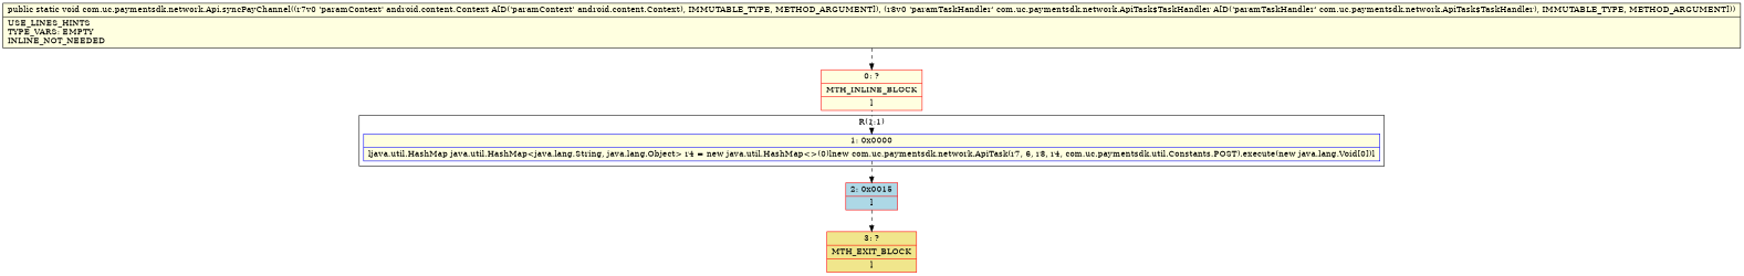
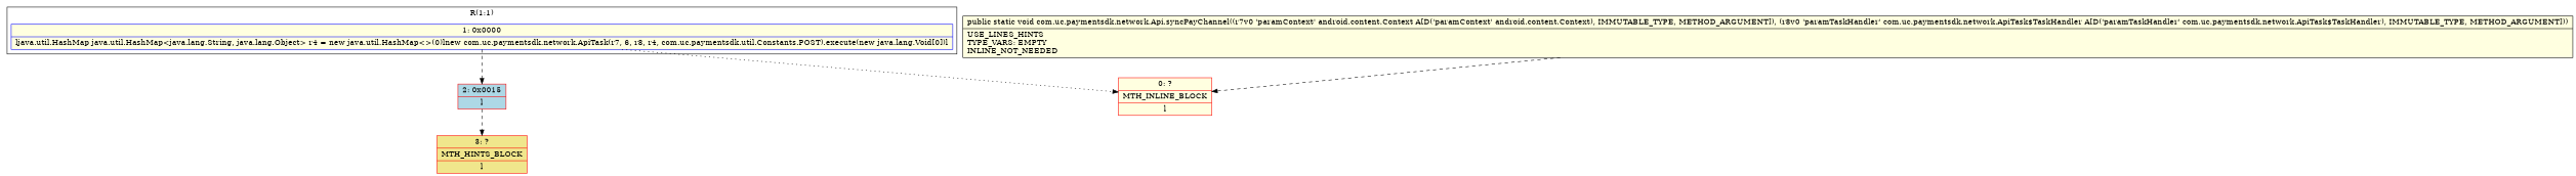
  digraph {
    node [color=red fillcolor=lightyellow shape=record style=filled]
    edge [style=dashed]
    n1 [color=blue label="{1\:\ 0x0000|ljava.util.HashMap java.util.HashMap\<java.lang.String, java.lang.Object\> r4 = new java.util.HashMap\<\>(0)lnew com.uc.paymentsdk.network.ApiTask(r7, 6, r8, r4, com.uc.paymentsdk.util.Constants.POST).execute(new java.lang.Void[0])l}"]
    n2 [fillcolor=lightblue label="{2\:\ 0x0015|l}"]
-   n3 [fillcolor=khaki label="{3\:\ ?|MTH_EXIT_BLOCK\l|l}"]
+   n3 [fillcolor=khaki label="{3\:\ ?|MTH_HINTS_BLOCK\l|l}"]
    n4 [label="{0\:\ ?|MTH_INLINE_BLOCK\l|l}"]
    n5 [label="{public static void com.uc.paymentsdk.network.Api.syncPayChannel((r7v0 'paramContext' android.content.Context A[D('paramContext' android.content.Context), IMMUTABLE_TYPE, METHOD_ARGUMENT]), (r8v0 'paramTaskHandler' com.uc.paymentsdk.network.ApiTask$TaskHandler A[D('paramTaskHandler' com.uc.paymentsdk.network.ApiTask$TaskHandler), IMMUTABLE_TYPE, METHOD_ARGUMENT]))  | USE_LINES_HINTS\lTYPE_VARS: EMPTY\lINLINE_NOT_NEEDED\l}" color=""]
    subgraph cluster_1 {
      label="R(1:1)"
      n1
    }
    n1 -> n2
    n2 -> n3
-   n4 -> n1 [style=dotted]
+   n1 -> n4 [style=dotted]
    n5 -> n4
  }
